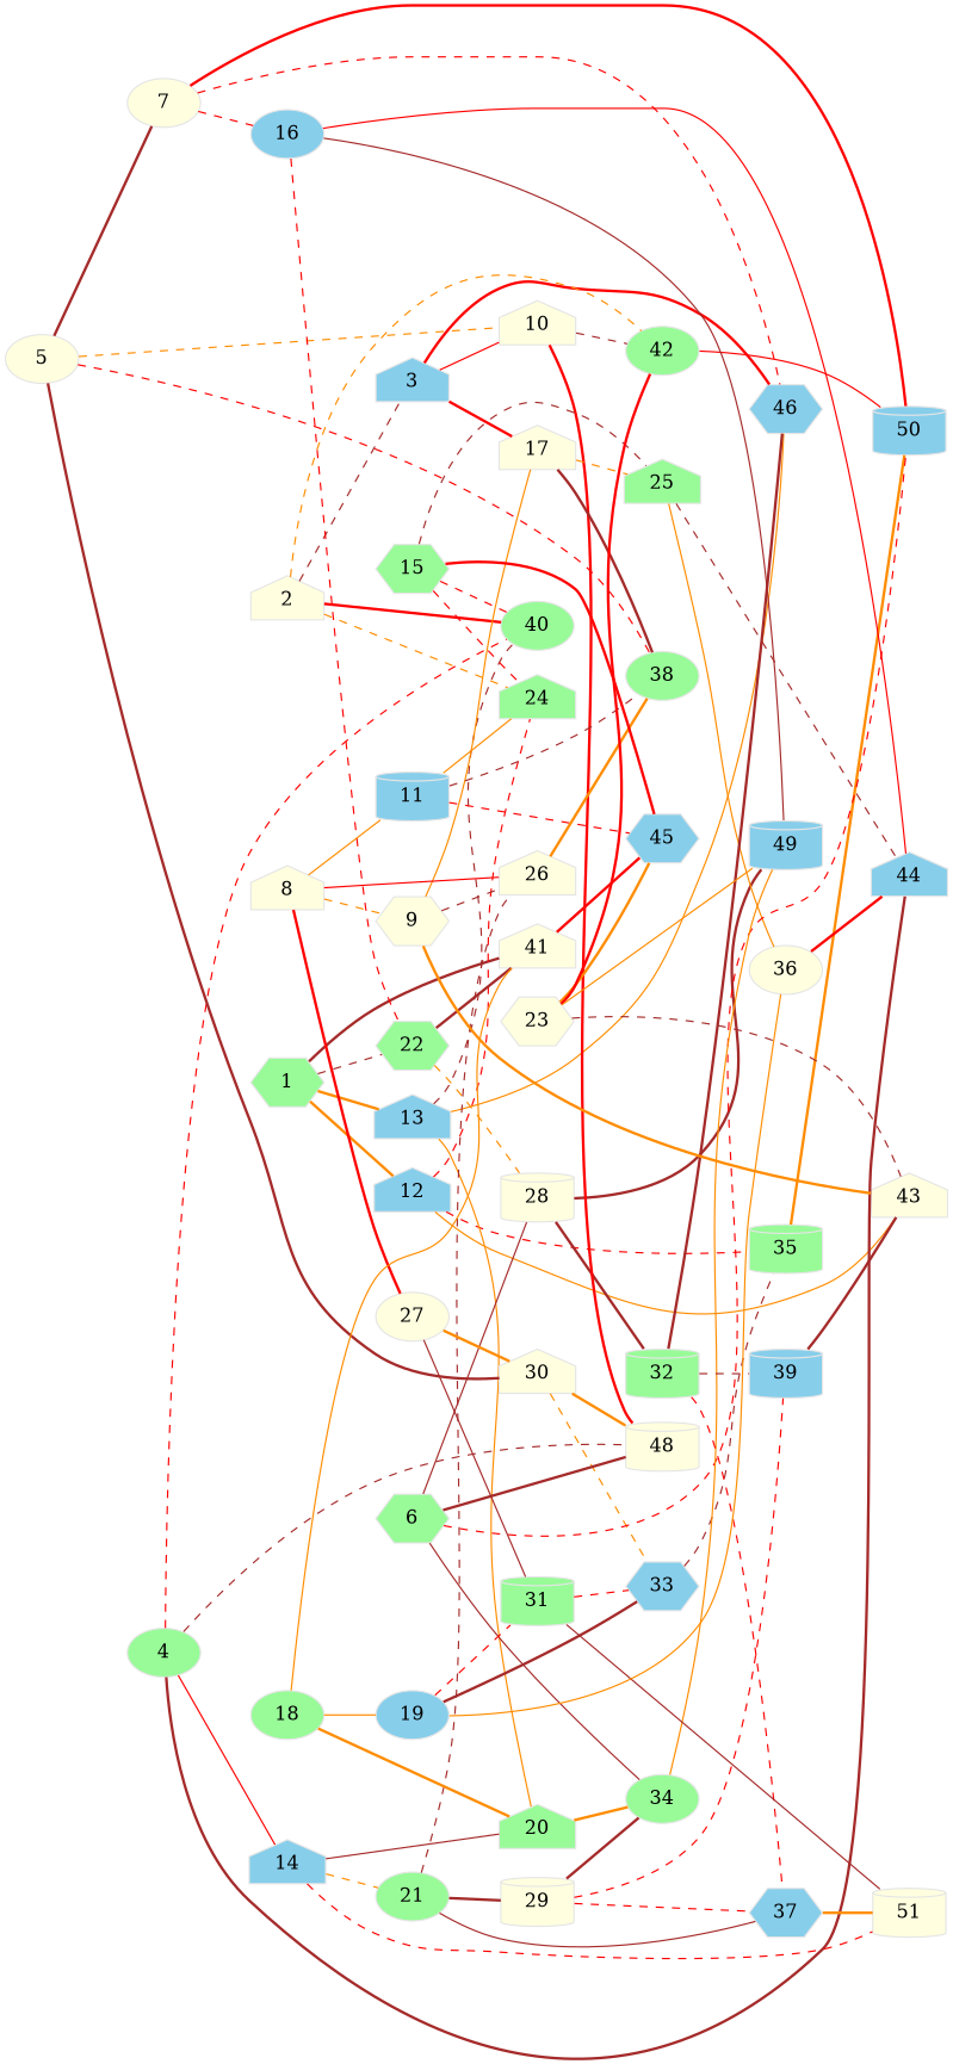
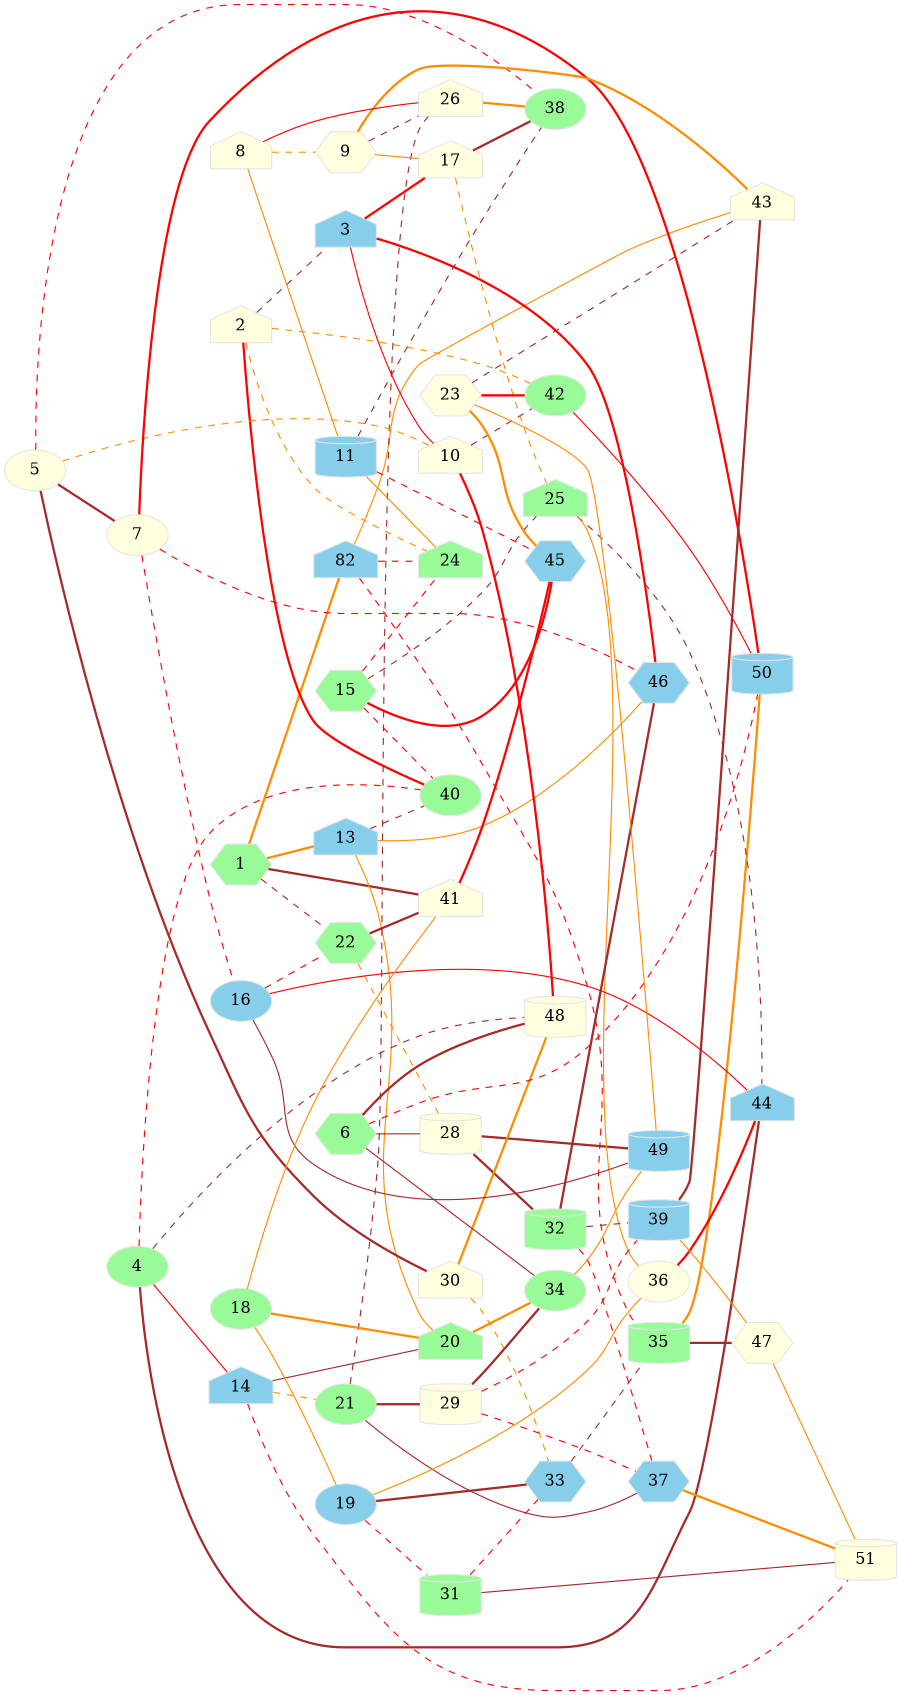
  graph {
    fontname="DejaVu Serif"
    rankdir=LR
    node [color=gray90 fillcolor=lightyellow fontname="DejaVu Serif" shape=house style=filled]
    edge [color=brown fontname="DejaVu Serif" style=dashed]
    1 [fillcolor=palegreen shape=hexagon]
-   12 [fillcolor=skyblue]
+   12 [fillcolor=skyblue label=82]
    13 [fillcolor=skyblue]
    22 [fillcolor=palegreen shape=hexagon]
    41
    24 [fillcolor=palegreen]
    43
    35 [fillcolor=palegreen shape=cylinder]
    40 [fillcolor=palegreen shape=ellipse]
    46 [fillcolor=skyblue shape=hexagon]
    20 [fillcolor=palegreen]
    28 [shape=cylinder]
    45 [fillcolor=skyblue shape=hexagon]
    3 [fillcolor=skyblue]
    2
    42 [fillcolor=palegreen shape=ellipse]
    10
    17
    50 [fillcolor=skyblue shape=cylinder]
    48 [shape=cylinder]
    38 [fillcolor=palegreen shape=ellipse]
    25 [fillcolor=palegreen]
    4 [fillcolor=palegreen shape=ellipse]
    14 [fillcolor=skyblue]
    44 [fillcolor=skyblue]
    21 [fillcolor=palegreen shape=ellipse]
    51 [shape=cylinder]
    5 [shape=ellipse]
    7 [shape=ellipse]
    30
    16 [fillcolor=skyblue shape=ellipse]
    33 [fillcolor=skyblue shape=hexagon]
    6 [fillcolor=palegreen shape=hexagon]
    34 [fillcolor=palegreen shape=ellipse]
    49 [fillcolor=skyblue shape=cylinder]
    32 [fillcolor=palegreen shape=cylinder]
    9 [shape=hexagon]
    8
    11 [fillcolor=skyblue shape=cylinder]
    26
-   27 [shape=ellipse]
    31 [fillcolor=palegreen shape=cylinder]
+   47 [shape=hexagon]
    29 [shape=cylinder]
    37 [fillcolor=skyblue shape=hexagon]
    15 [fillcolor=palegreen shape=hexagon]
    36 [shape=ellipse]
    18 [fillcolor=palegreen shape=ellipse]
    19 [fillcolor=skyblue shape=ellipse]
    39 [fillcolor=skyblue shape=cylinder]
    23 [shape=hexagon]
    1 -- 12 [color=darkorange style=bold]
    1 -- 13 [color=darkorange style=bold]
    1 -- 22
    1 -- 41 [style=bold]
    12 -- 24 [color=red]
    12 -- 43 [color=darkorange style=solid]
    12 -- 35 [color=red]
    13 -- 40
    13 -- 46 [color=darkorange style=solid]
    13 -- 20 [color=darkorange style=solid]
    22 -- 41 [style=bold]
    22 -- 28 [color=darkorange]
    41 -- 45 [color=red style=bold]
    35 -- 50 [color=darkorange style=bold]
+   35 -- 47 [style=bold]
    20 -- 34 [color=darkorange style=bold]
    28 -- 49 [style=bold]
    28 -- 32 [style=bold]
    3 -- 46 [color=red style=bold]
    3 -- 10 [color=red style=solid]
    3 -- 17 [color=red style=bold]
    2 -- 24 [color=darkorange]
    2 -- 40 [color=red style=bold]
    2 -- 3
    2 -- 42 [color=darkorange]
    42 -- 50 [color=red style=solid]
    10 -- 42
    10 -- 48 [color=red style=bold]
    17 -- 38 [style=bold]
    17 -- 25 [color=darkorange]
    25 -- 44
    25 -- 36 [color=darkorange style=solid]
    4 -- 40 [color=red]
    4 -- 48
    4 -- 14 [color=red style=solid]
    4 -- 44 [style=bold]
    14 -- 20 [style=solid]
    14 -- 21 [color=darkorange]
    14 -- 51 [color=red]
    21 -- 26
    21 -- 29 [style=bold]
    21 -- 37 [style=solid]
    5 -- 10 [color=darkorange]
    5 -- 38 [color=red]
    5 -- 7 [style=bold]
    5 -- 30 [style=bold]
    7 -- 46 [color=red]
    7 -- 50 [color=red style=bold]
    7 -- 16 [color=red]
    30 -- 48 [color=darkorange style=bold]
    30 -- 33 [color=darkorange]
    16 -- 22 [color=red]
    16 -- 44 [color=red style=solid]
    16 -- 49 [style=solid]
    33 -- 35
    6 -- 28 [style=solid]
    6 -- 50 [color=red]
    6 -- 48 [style=bold]
    6 -- 34 [style=solid]
    34 -- 49 [color=darkorange style=solid]
    32 -- 46 [style=bold]
    32 -- 37 [color=red]
    32 -- 39
    9 -- 43 [color=darkorange style=bold]
    9 -- 17 [color=darkorange style=solid]
    9 -- 26
    8 -- 9 [color=darkorange]
    8 -- 11 [color=darkorange style=solid]
    8 -- 26 [color=red style=solid]
-   8 -- 27 [color=red style=bold]
    11 -- 24 [color=darkorange style=solid]
    11 -- 45 [color=red]
    11 -- 38
    26 -- 38 [color=darkorange style=bold]
-   27 -- 30 [color=darkorange style=bold]
-   27 -- 31 [style=solid]
    31 -- 51 [style=solid]
    31 -- 33 [color=red]
+   47 -- 51 [color=darkorange style=solid]
    29 -- 34 [style=bold]
    29 -- 37 [color=red]
    29 -- 39 [color=red]
    37 -- 51 [color=darkorange style=bold]
    15 -- 24 [color=red]
    15 -- 40 [color=red]
    15 -- 45 [color=red style=bold]
    15 -- 25
    36 -- 44 [color=red style=bold]
    18 -- 41 [color=darkorange style=solid]
    18 -- 20 [color=darkorange style=bold]
    18 -- 19 [color=darkorange style=solid]
    19 -- 33 [style=bold]
    19 -- 31 [color=red]
    19 -- 36 [color=darkorange style=solid]
    39 -- 43 [style=bold]
+   39 -- 47 [color=darkorange style=solid]
    23 -- 43
    23 -- 45 [color=darkorange style=bold]
    23 -- 42 [color=red style=bold]
    23 -- 49 [color=darkorange style=solid]
  }
